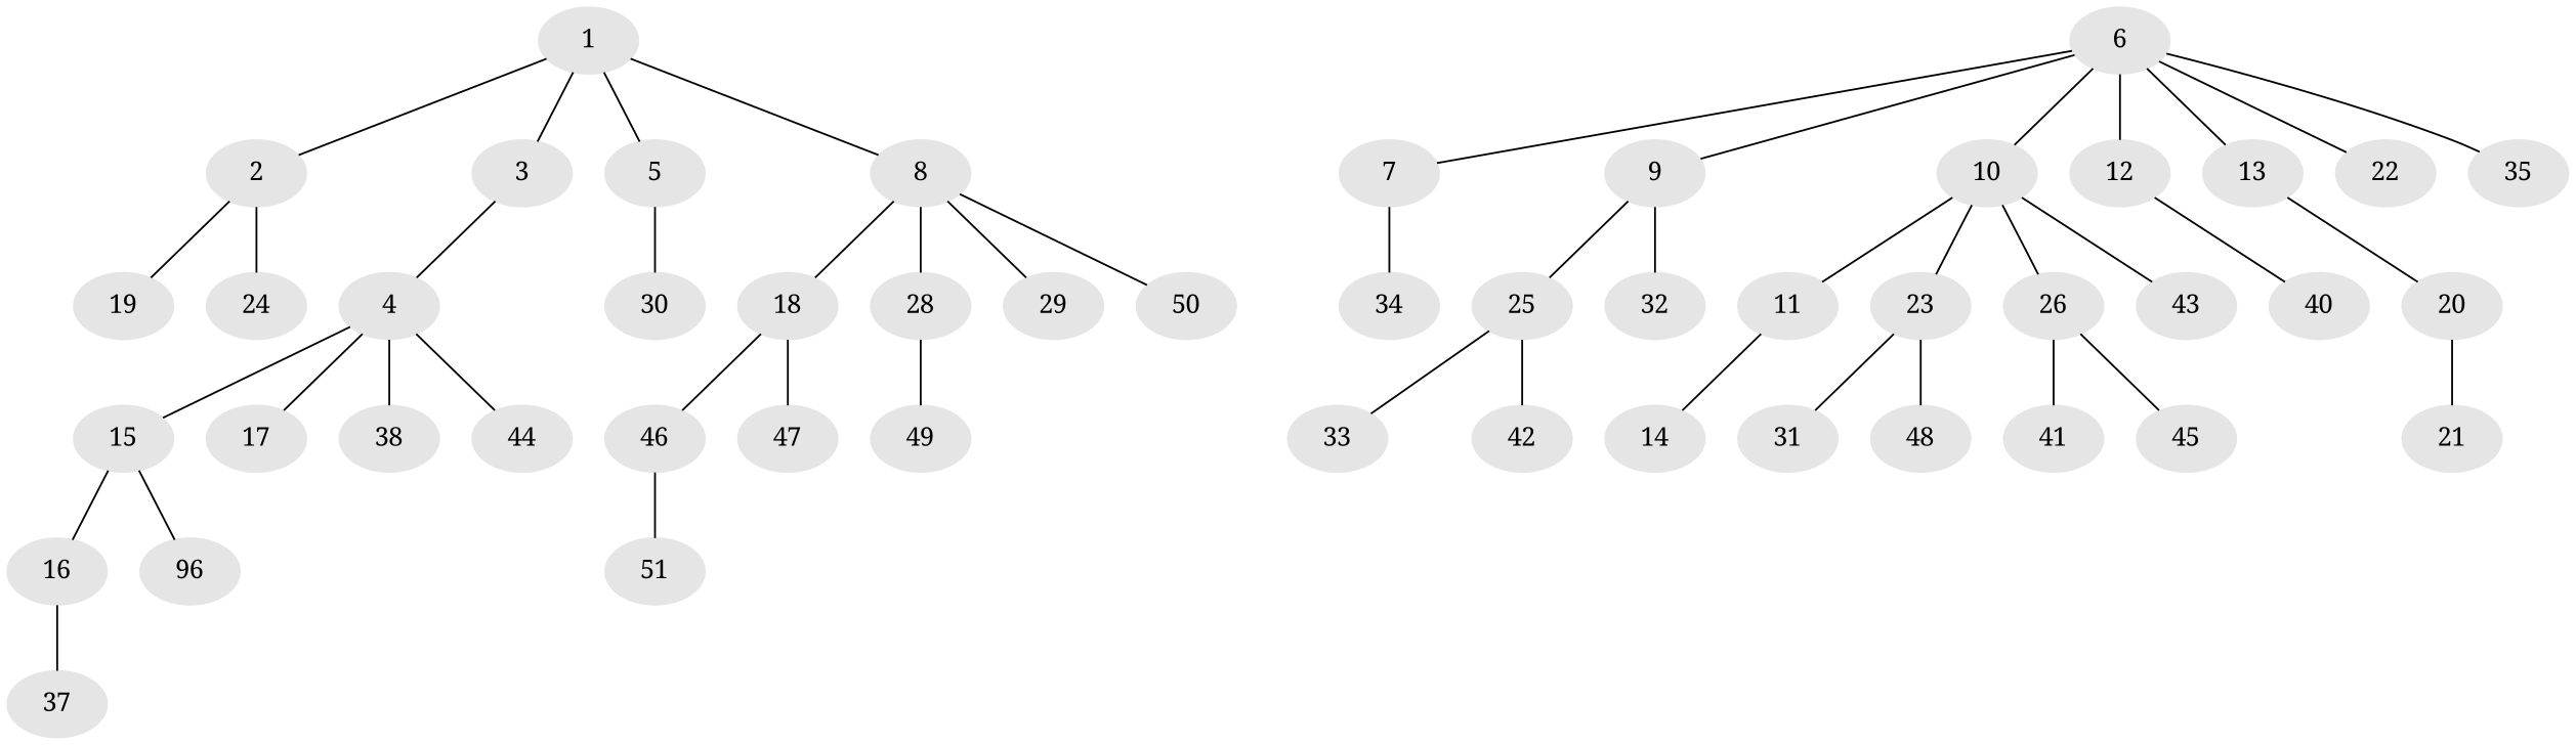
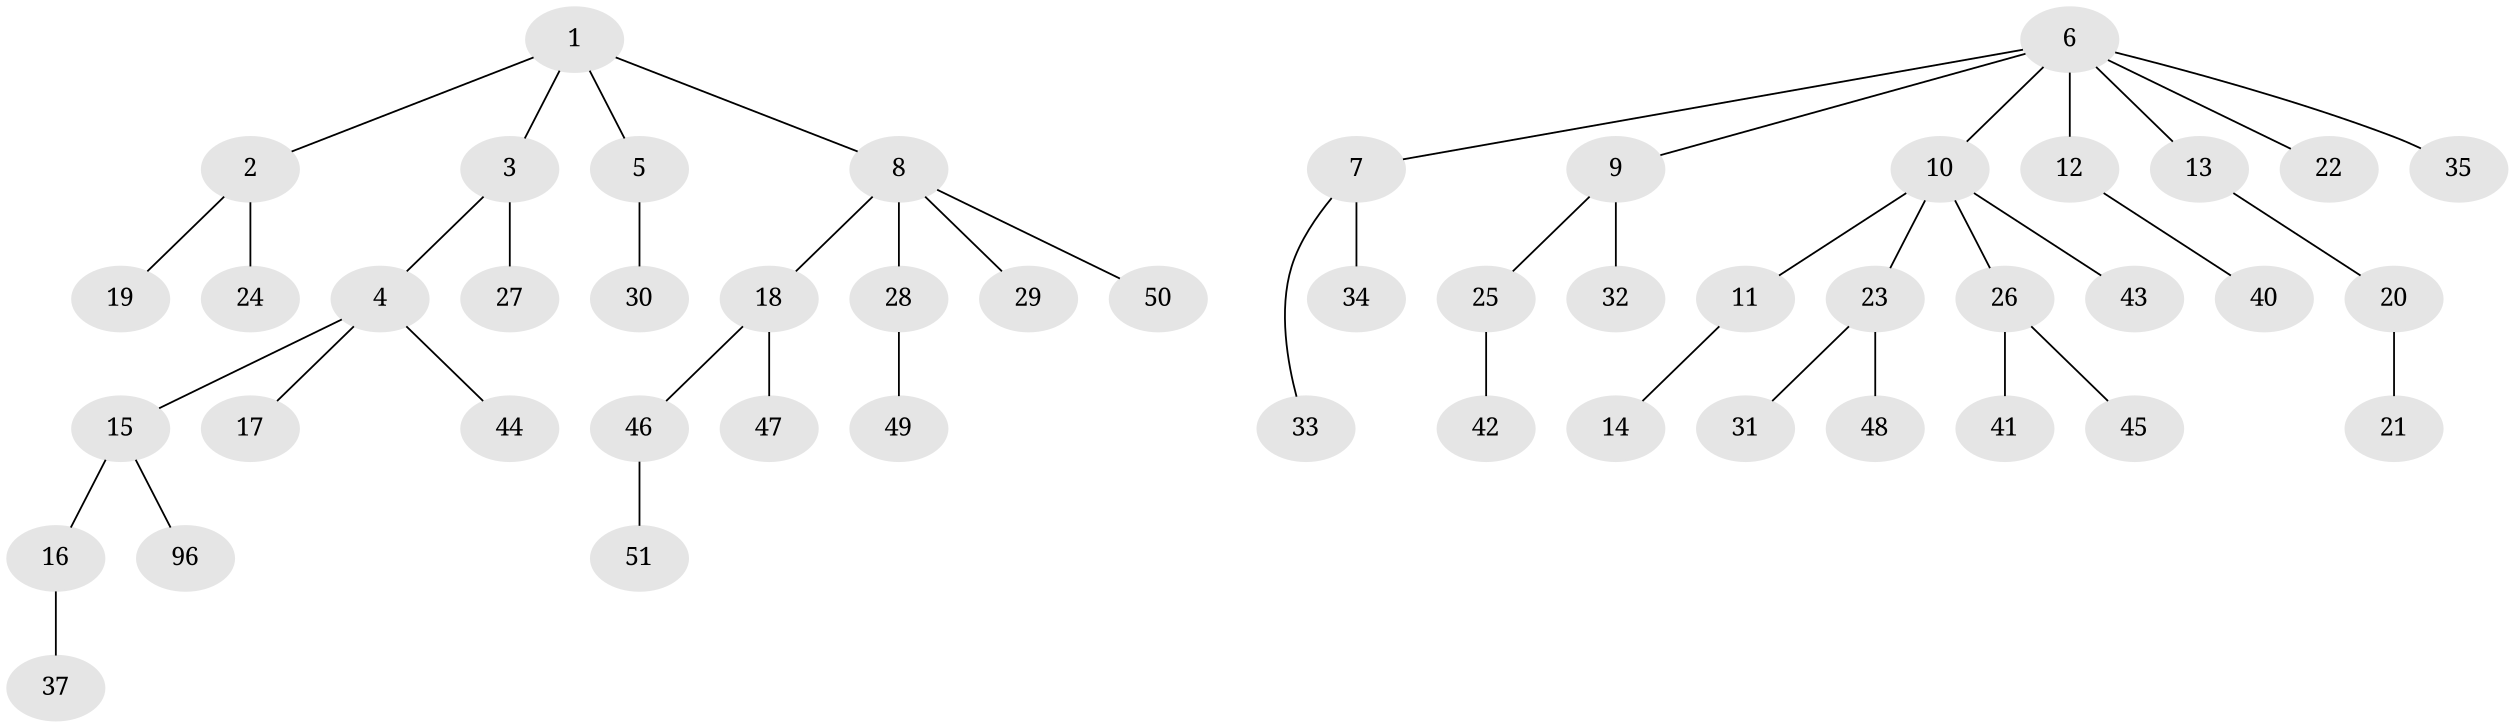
  graph {
    fontname="Noto Serif"
    node [color=gray90 fontname="Noto Serif" style=filled]
    edge [fontname="Noto Serif"]
    1
    2
    3
    5
    8
    19
    24
    4
+   27
    30
    18
    28
    29
    50
    15
    17
-   38
    44
    16
    n20 [label=96]
    6
    7
    9
    10
    12
    13
    22
    35
    33
    34
    25
    32
    11
    23
    26
    43
    40
    20
    46
    47
    49
    42
    14
    31
    48
    41
    45
    21
    37
    51
    1 -- 2
    1 -- 3
    1 -- 5
    1 -- 8
    2 -- 19
    2 -- 24
    3 -- 4
+   3 -- 27
    5 -- 30
    8 -- 18
    8 -- 28
    8 -- 29
    8 -- 50
    4 -- 15
    4 -- 17
-   4 -- 38
    4 -- 44
    18 -- 46
    18 -- 47
    28 -- 49
    15 -- 16
    15 -- n20
    16 -- 37
    6 -- 7
    6 -- 9
    6 -- 10
    6 -- 12
    6 -- 13
    6 -- 22
    6 -- 35
-   25 -- 33
+   7 -- 33
    7 -- 34
    9 -- 25
    9 -- 32
    10 -- 11
    10 -- 23
    10 -- 26
    10 -- 43
    12 -- 40
    13 -- 20
    25 -- 42
    11 -- 14
    23 -- 31
    23 -- 48
    26 -- 41
    26 -- 45
    20 -- 21
    46 -- 51
  }
